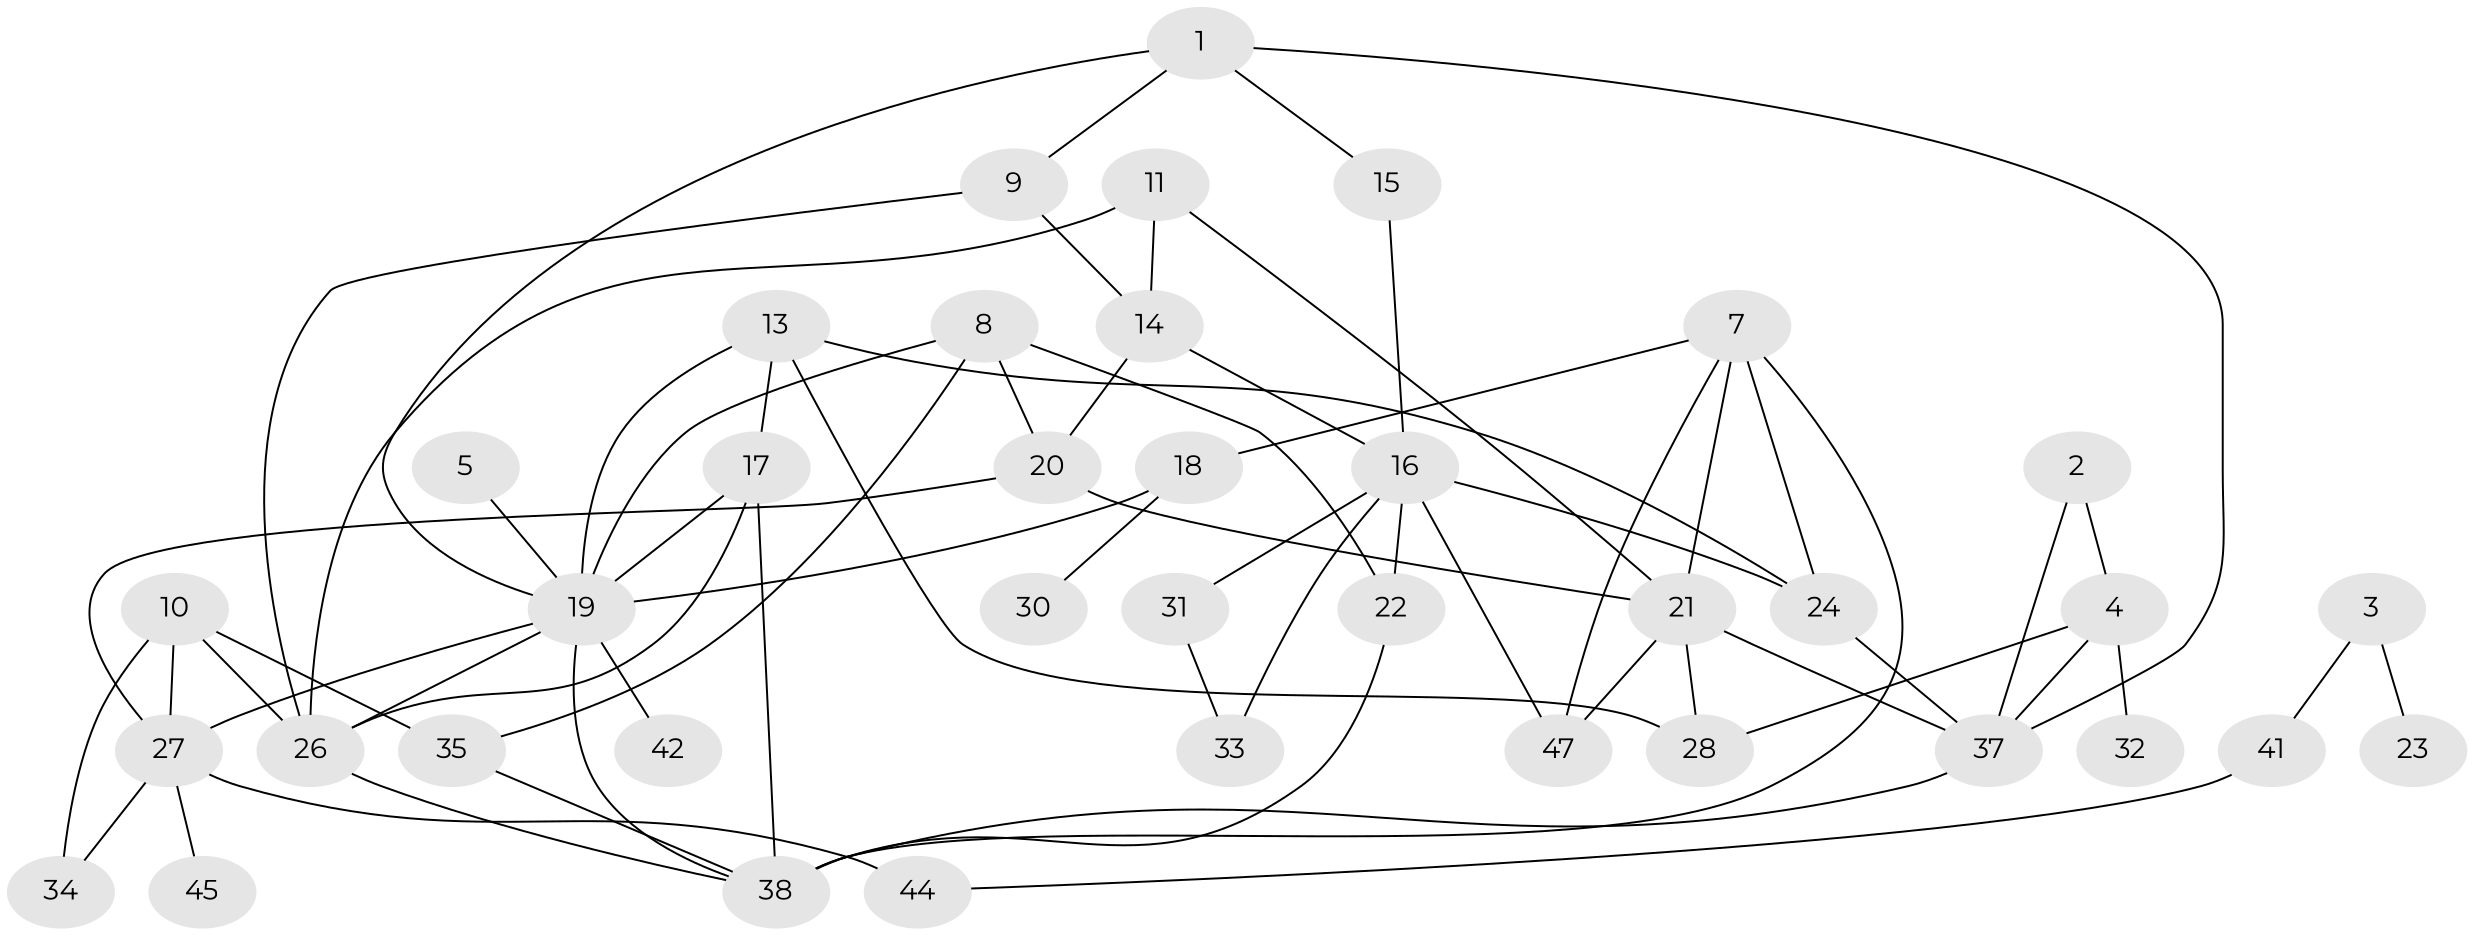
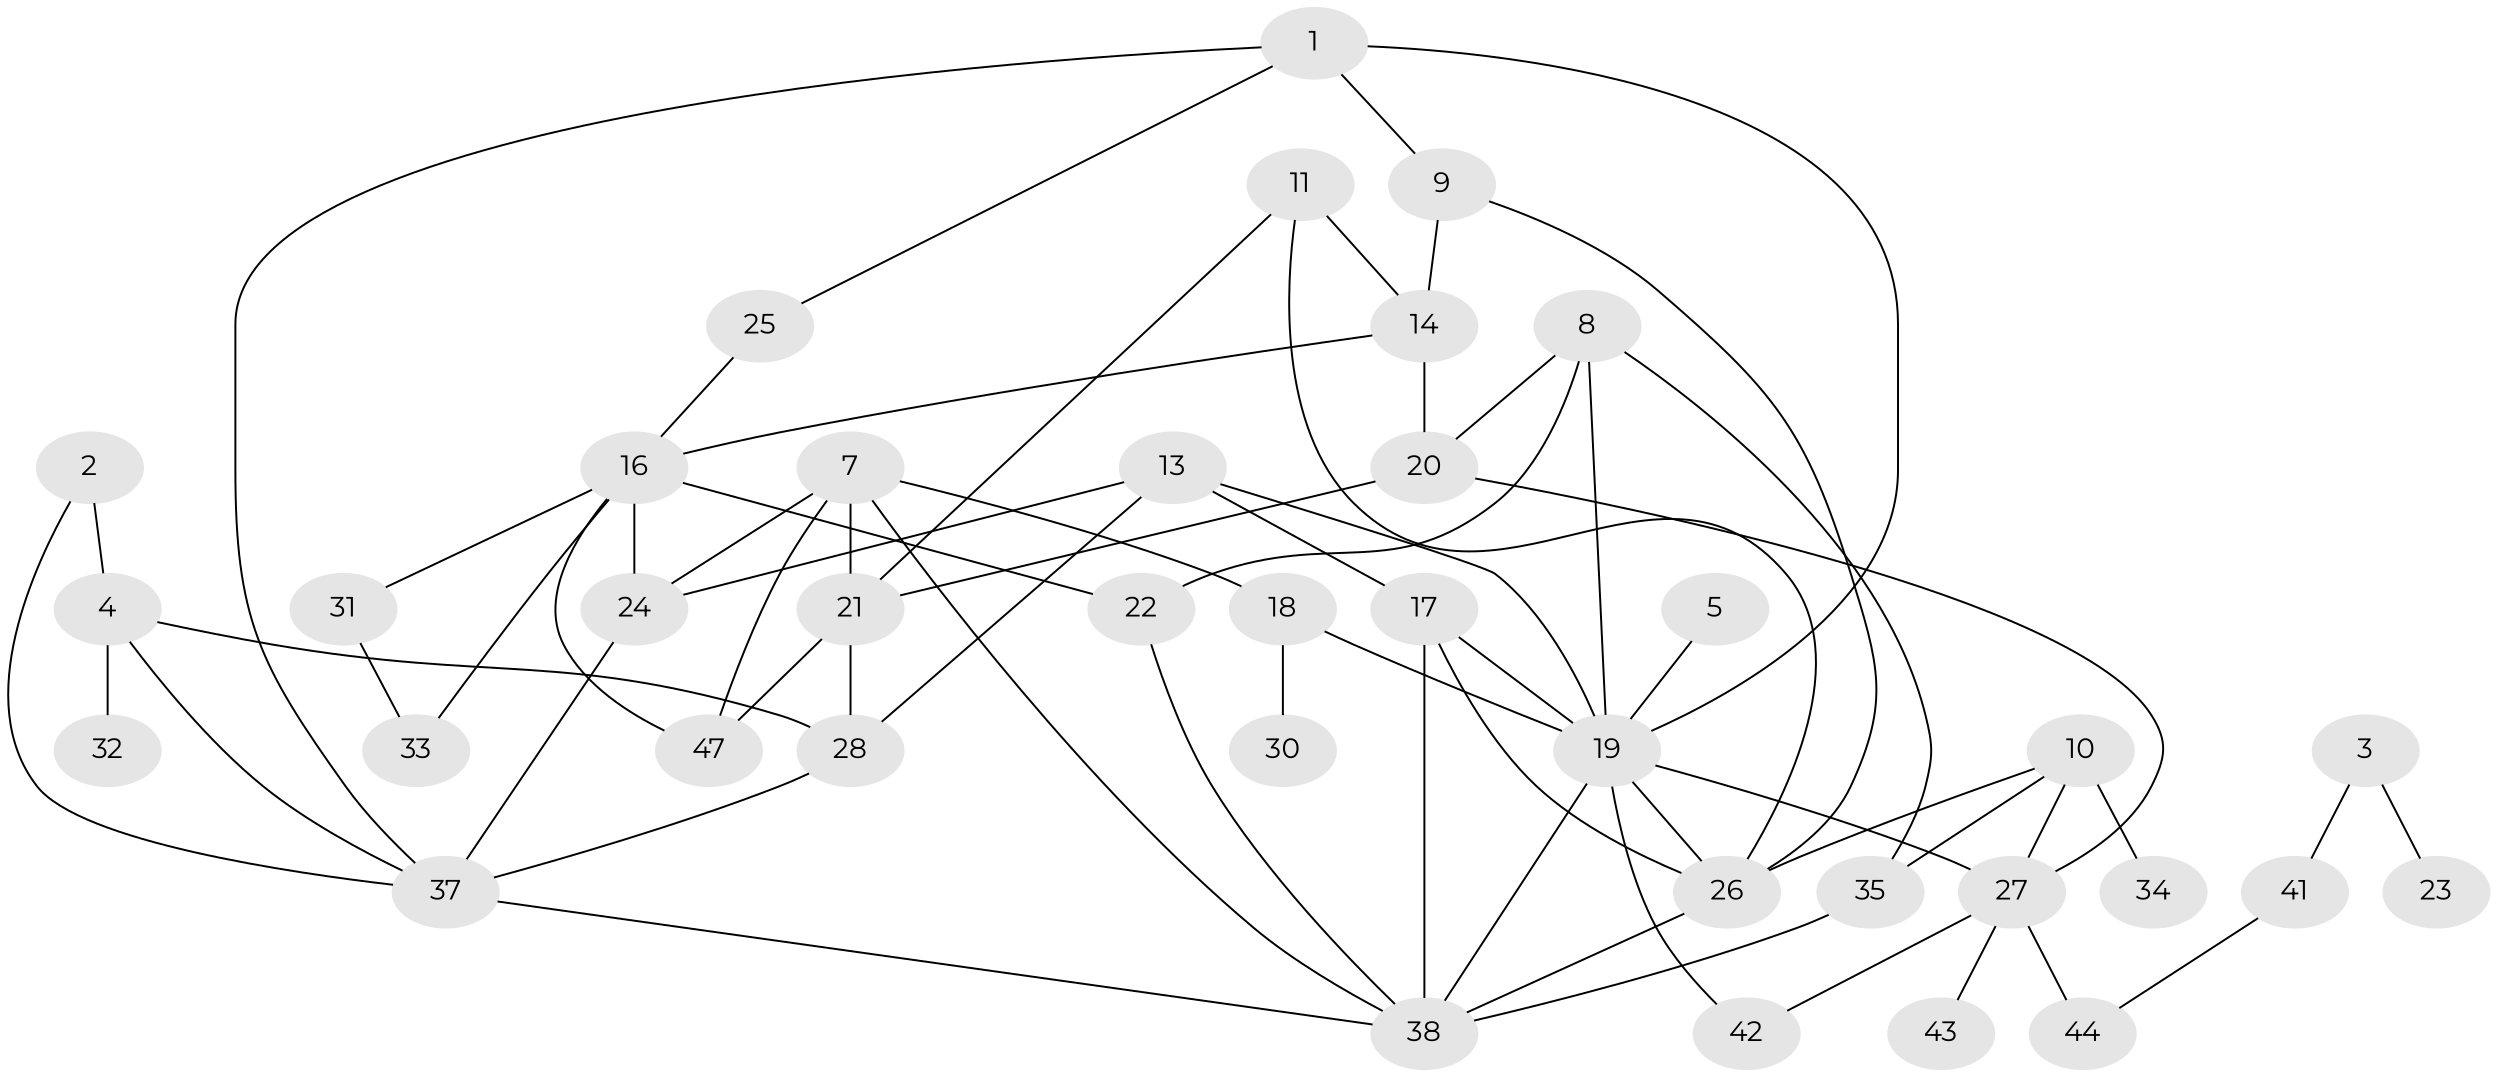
  graph {
    fontname=Montserrat
    node [color=gray90 fontname=Montserrat style=filled]
    edge [fontname=Montserrat weight=1.0]
    1
    9
-   15
+   15 [label=25]
    19
    37
    14
    26
    16
    38
    27
    42
    2
    4
    28
    32
    3
    23
    41
    44
    5
    7
    18
    21
    24
    47
    30
    8
    20
    22
    n30 [label=35]
    10
    34
-   45
+   45 [label=43]
    11
    13
    17
    31
    33
    1 -- 9
    1 -- 15
    1 -- 19
    1 -- 37
    9 -- 14
    9 -- 26
    15 -- 16
    19 -- 26
    19 -- 38
    19 -- 27
    19 -- 42
    37 -- 38
    14 -- 16
    14 -- 20
    26 -- 38
    16 -- 24
    16 -- 47
    16 -- 22
    16 -- 31
    16 -- 33
-   27 -- 34
+   27 -- 42
    27 -- 44 [weight=2.0]
    27 -- 45
    2 -- 37
    2 -- 4
    4 -- 37
    4 -- 28
    4 -- 32 [weight=2.0]
    3 -- 23
    3 -- 41
    41 -- 44
    5 -- 19
    7 -- 38
    7 -- 18
    7 -- 21 [weight=2.0]
    7 -- 24
    7 -- 47
    18 -- 19 [weight=2.0]
    18 -- 30
-   21 -- 37
+   28 -- 37
    21 -- 28
    21 -- 47
    24 -- 37
    8 -- 19
    8 -- 20
    8 -- 22
    8 -- n30
    20 -- 27
    20 -- 21 [weight=2.0]
    22 -- 38
    n30 -- 38
    10 -- 26
    10 -- 27
    10 -- n30
    10 -- 34
    11 -- 14
    11 -- 26
    11 -- 21
    13 -- 19
    13 -- 28
    13 -- 24
    13 -- 17
    17 -- 19 [weight=2.0]
    17 -- 26
    17 -- 38 [weight=2.0]
    31 -- 33
  }
